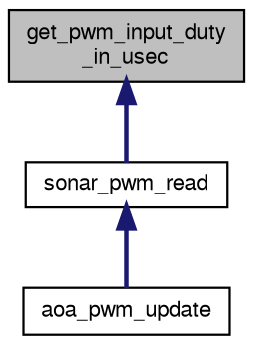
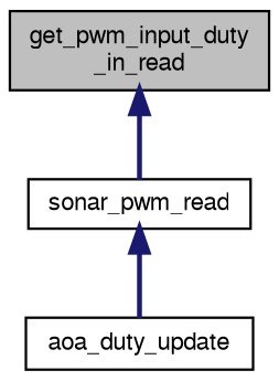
  digraph {
    rankdir=TB
    node [color=black fillcolor=white fontname=FreeSans fontsize=10 shape=record style=filled]
    edge [color=midnightblue dir=back fontname=FreeSans fontsize=10 labelfontname=FreeSans labelfontsize=10 style=bold]
-   n1 [fillcolor=grey75 fontcolor=black height=0.2 label="get_pwm_input_duty\l_in_usec" width=0.4]
+   n1 [fillcolor=grey75 fontcolor=black height=0.2 label="get_pwm_input_duty\l_in_read" width=0.4]
    n2 [height=0.2 label=sonar_pwm_read width=0.4]
-   n3 [height=0.2 label=aoa_pwm_update width=0.4]
+   n3 [height=0.2 label=aoa_duty_update width=0.4]
    n1 -> n2
    n2 -> n3
  }
